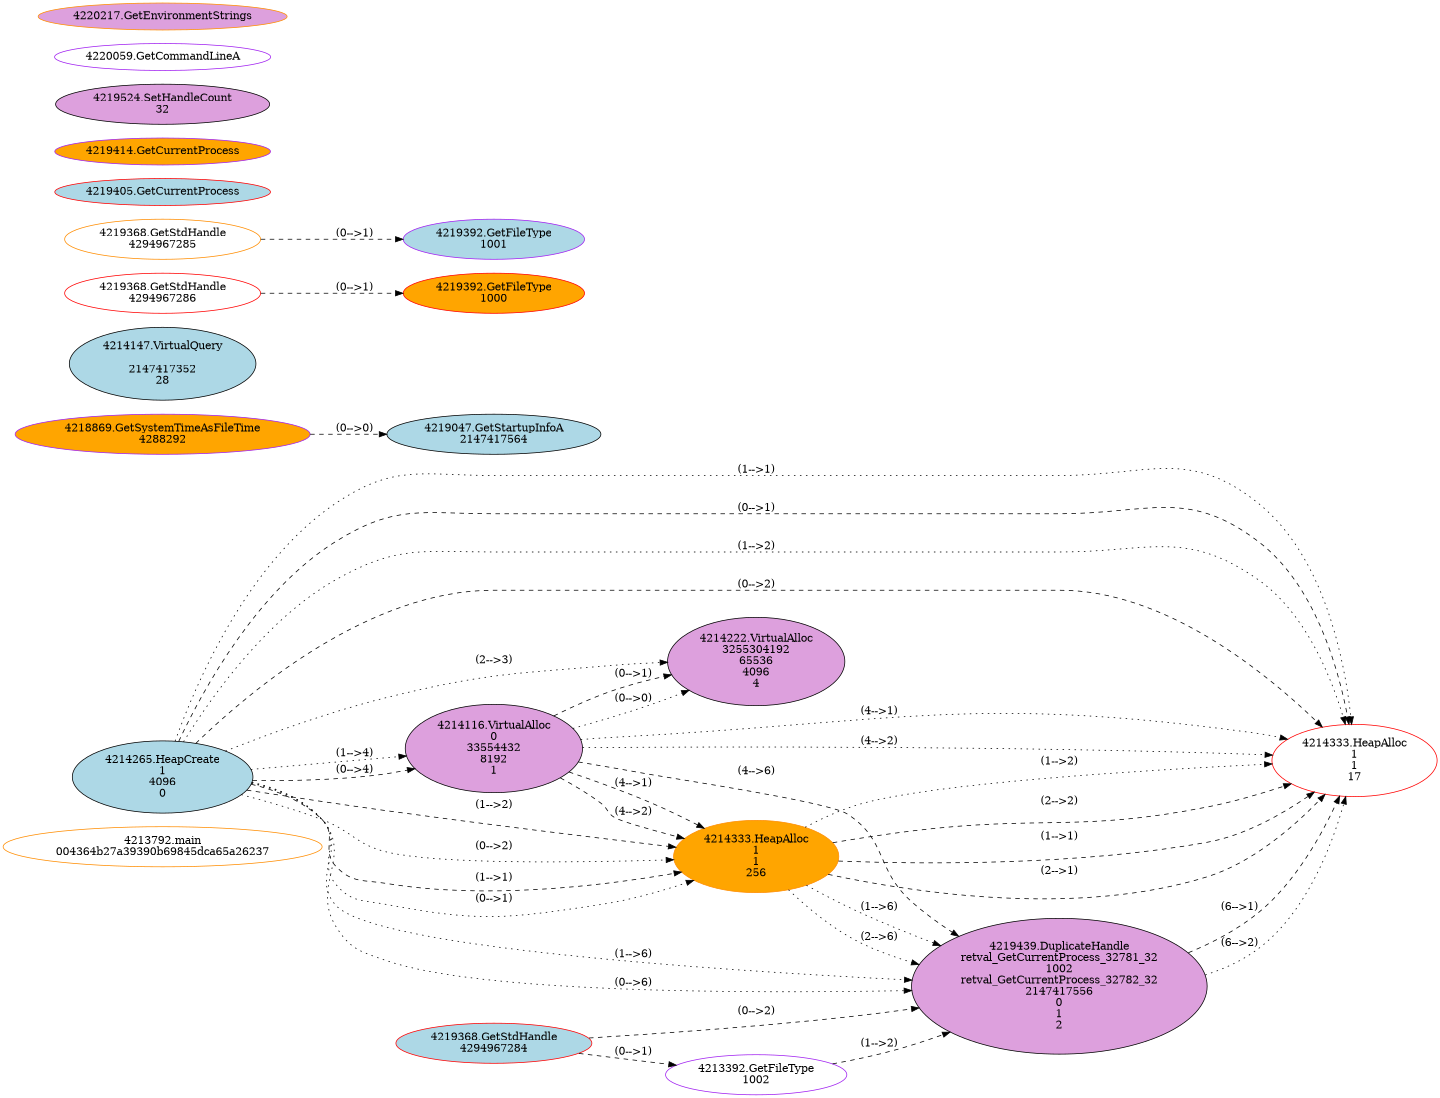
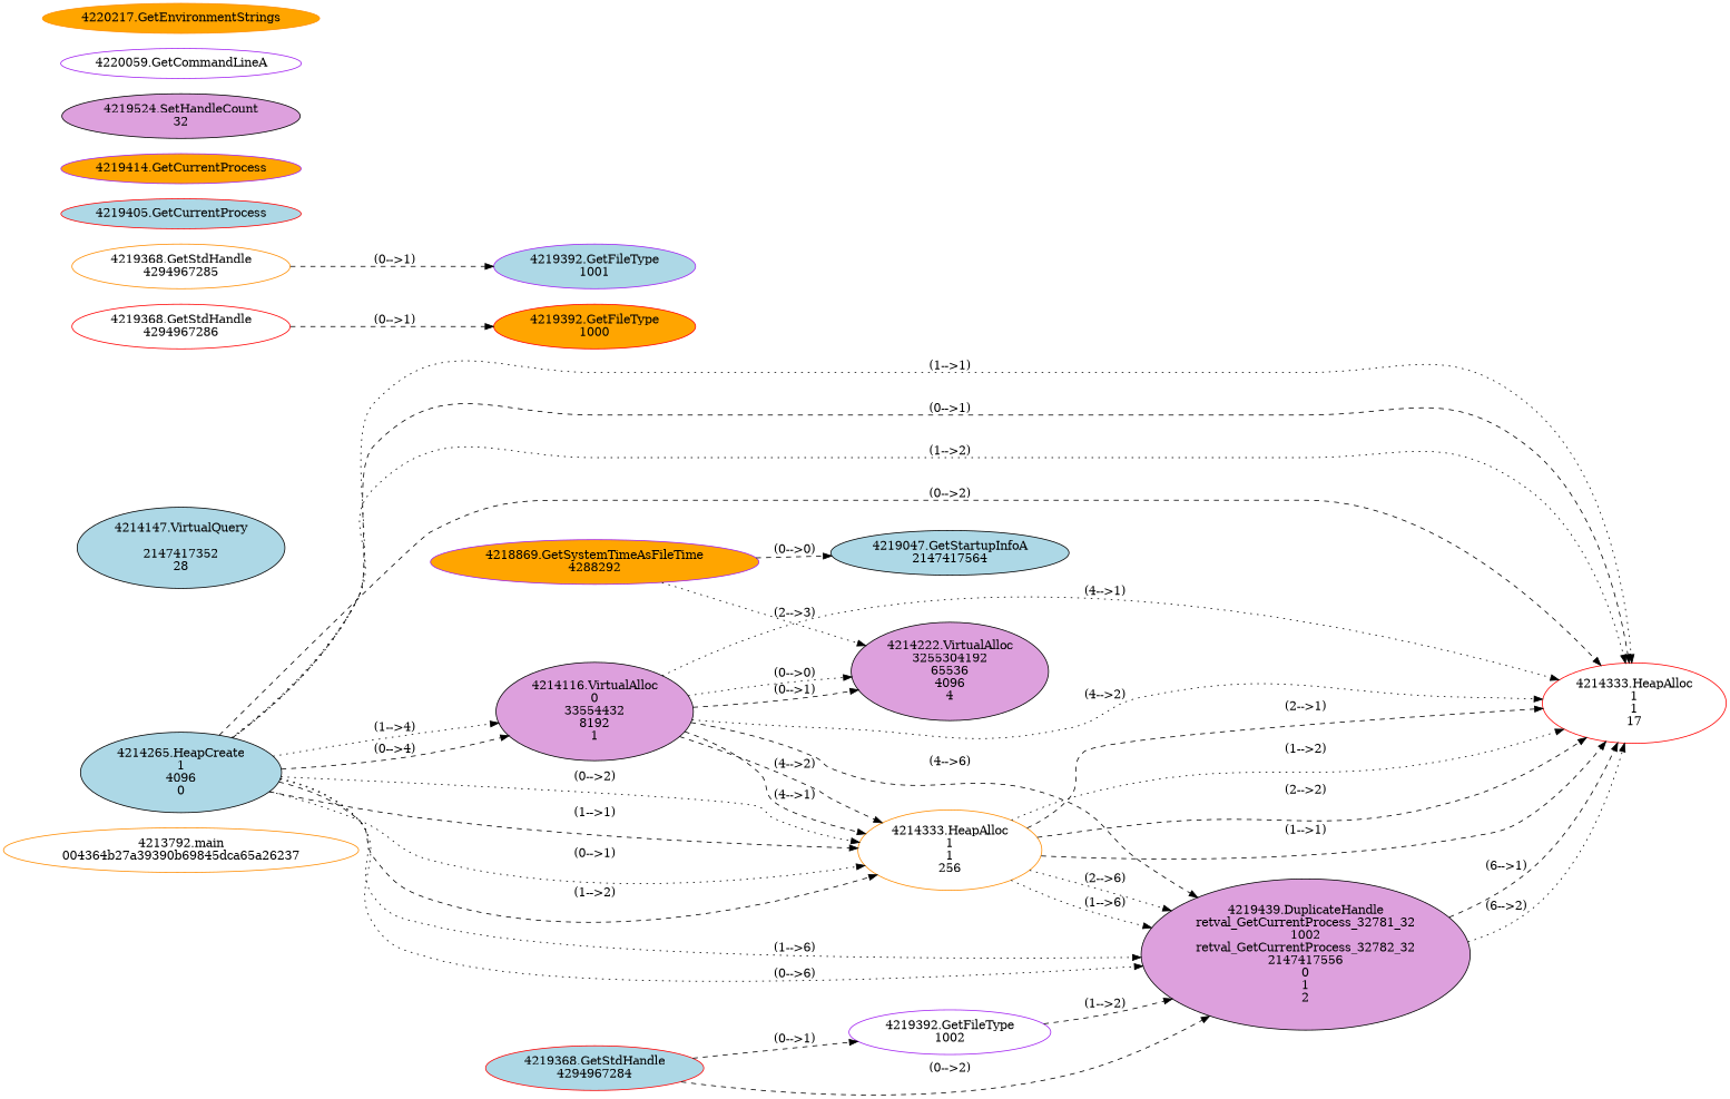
  digraph {
    rankdir=LR
    node [color=black fillcolor=white style=filled]
    edge [style=dashed]
    n1 [color=darkorange label="4213792.main\n004364b27a39390b69845dca65a26237"]
    n2 [fillcolor=lightblue label="4214265.HeapCreate\n1\n4096\n0"]
    n3 [fillcolor=plum label="4214116.VirtualAlloc\n0\n33554432\n8192\n1"]
    n4 [fillcolor=plum label="4214222.VirtualAlloc\n3255304192\n65536\n4096\n4"]
-   n5 [color=darkorange fillcolor=orange label="4214333.HeapAlloc\n1\n1\n256"]
+   n5 [color=darkorange label="4214333.HeapAlloc\n1\n1\n256"]
    n6 [fillcolor=plum label="4219439.DuplicateHandle\nretval_GetCurrentProcess_32781_32\n1002\nretval_GetCurrentProcess_32782_32\n2147417556\n0\n1\n2"]
    n7 [color=red label="4214333.HeapAlloc\n1\n1\n17"]
    n8 [color=purple fillcolor=orange label="4218869.GetSystemTimeAsFileTime\n4288292"]
    n9 [fillcolor=lightblue label="4219047.GetStartupInfoA\n2147417564"]
    n10 [fillcolor=lightblue label="4214147.VirtualQuery\n\n2147417352\n28"]
    n11 [color=red label="4219368.GetStdHandle\n4294967286"]
    n12 [color=red fillcolor=orange label="4219392.GetFileType\n1000"]
    n13 [color=darkorange label="4219368.GetStdHandle\n4294967285"]
    n14 [color=purple fillcolor=lightblue label="4219392.GetFileType\n1001"]
    n15 [color=red fillcolor=lightblue label="4219368.GetStdHandle\n4294967284"]
-   n16 [color=purple label="4213392.GetFileType\n1002"]
+   n16 [color=purple label="4219392.GetFileType\n1002"]
    n17 [color=red fillcolor=lightblue label="4219405.GetCurrentProcess\n"]
    n18 [color=purple fillcolor=orange label="4219414.GetCurrentProcess\n"]
    n19 [fillcolor=plum label="4219524.SetHandleCount\n32"]
    n20 [color=purple label="4220059.GetCommandLineA\n"]
-   n21 [color=darkorange fillcolor=plum label="4220217.GetEnvironmentStrings\n"]
+   n21 [color=darkorange fillcolor=orange label="4220217.GetEnvironmentStrings\n"]
    n2 -> n3 [label="(1-->4)" style=dotted]
    n2 -> n3 [label="(0-->4)"]
-   n2 -> n4 [label="(2-->3)" style=dotted]
+   n8 -> n4 [label="(2-->3)" style=dotted]
    n2 -> n5 [label="(1-->1)"]
    n2 -> n5 [label="(0-->1)" style=dotted]
    n2 -> n5 [label="(1-->2)"]
    n2 -> n5 [label="(0-->2)" style=dotted]
    n2 -> n6 [label="(1-->6)" style=dotted]
    n2 -> n6 [label="(0-->6)" style=dotted]
    n2 -> n7 [label="(1-->1)" style=dotted]
    n2 -> n7 [label="(0-->1)"]
    n2 -> n7 [label="(1-->2)" style=dotted]
    n2 -> n7 [label="(0-->2)"]
    n3 -> n4 [label="(0-->1)"]
    n3 -> n4 [label="(0-->0)" style=dotted]
    n3 -> n5 [label="(4-->1)"]
    n3 -> n5 [label="(4-->2)"]
    n3 -> n6 [label="(4-->6)"]
    n3 -> n7 [label="(4-->1)" style=dotted]
    n3 -> n7 [label="(4-->2)" style=dotted]
    n5 -> n6 [label="(1-->6)" style=dotted]
    n5 -> n6 [label="(2-->6)" style=dotted]
    n5 -> n7 [label="(1-->1)"]
    n5 -> n7 [label="(2-->1)"]
    n5 -> n7 [label="(1-->2)" style=dotted]
    n5 -> n7 [label="(2-->2)"]
    n6 -> n7 [label="(6-->1)"]
    n6 -> n7 [label="(6-->2)" style=dotted]
    n8 -> n9 [label="(0-->0)"]
    n11 -> n12 [label="(0-->1)"]
    n13 -> n14 [label="(0-->1)"]
    n15 -> n6 [label="(0-->2)"]
    n15 -> n16 [label="(0-->1)"]
    n16 -> n6 [label="(1-->2)"]
  }
